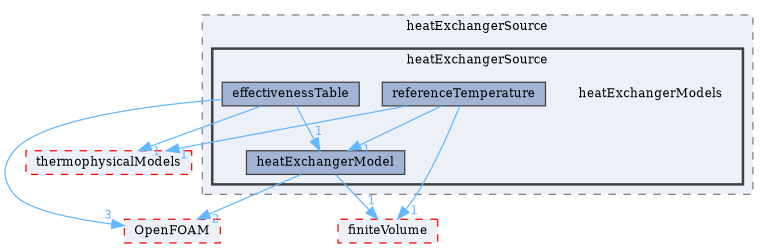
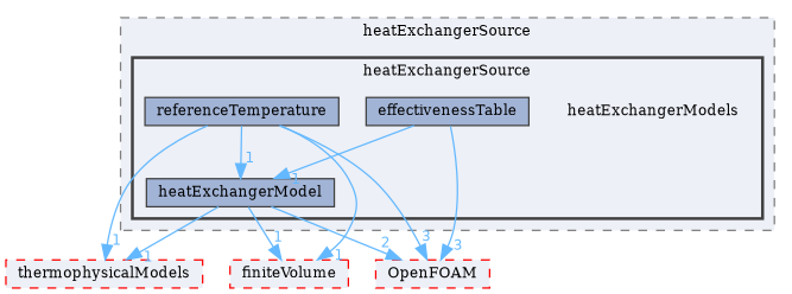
  digraph {
    compound=true
    fontname="DejaVu Serif"
    node [fontname="DejaVu Serif" fontsize=10 shape=box color=grey25 fillcolor="#a2b4d6" style=filled]
    edge [color=steelblue1 fontcolor=steelblue1 fontname="DejaVu Serif" fontsize=10 headlabel=1 labeldistance=1.5 labelfontname=Helvetica labelfontsize=10]
    n1 [height=0.2 label=heatExchangerModels shape=plaintext width=0.4 color="" fillcolor="" style=""]
    n2 [height=0.2 label=effectivenessTable width=0.4]
    n3 [height=0.2 label=heatExchangerModel width=0.4]
    n4 [height=0.2 label=referenceTemperature width=0.4]
    n5 [color=red fillcolor="#edf0f7" height=0.2 label=thermophysicalModels style="filled,dashed" width=0.4]
    n6 [color=red fillcolor="#edf0f7" height=0.2 label=OpenFOAM style="filled,dashed" width=0.4]
    n7 [color=red fillcolor="#edf0f7" height=0.2 label=finiteVolume style="filled,dashed" width=0.4]
    subgraph cluster_1 {
      bgcolor="#edf0f7"
      fontsize=10
      label=heatExchangerSource
      pencolor=grey50
      style="filled,dashed"
      subgraph cluster_2 {
        bgcolor="#edf0f7"
        fontsize=10
        pencolor=grey25
        style="filled,bold"
        n1
        n2
        n3
        n4
      }
    }
    n2 -> n3
-   n2 -> n5
+   n3 -> n5
    n2 -> n6 [headlabel=3]
    n3 -> n6 [headlabel=2]
    n3 -> n7
    n4 -> n3
    n4 -> n5
+   n4 -> n6 [headlabel=3]
    n4 -> n7
  }
